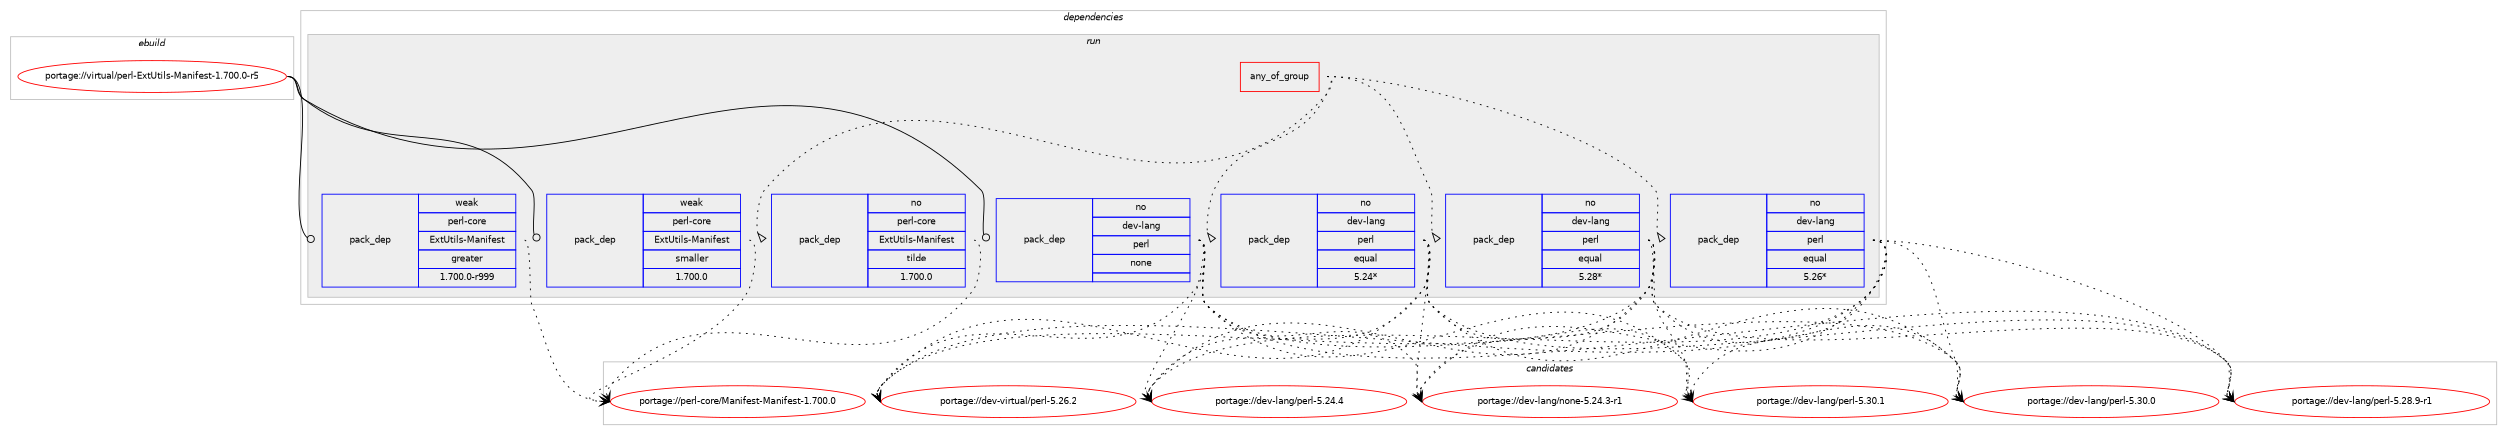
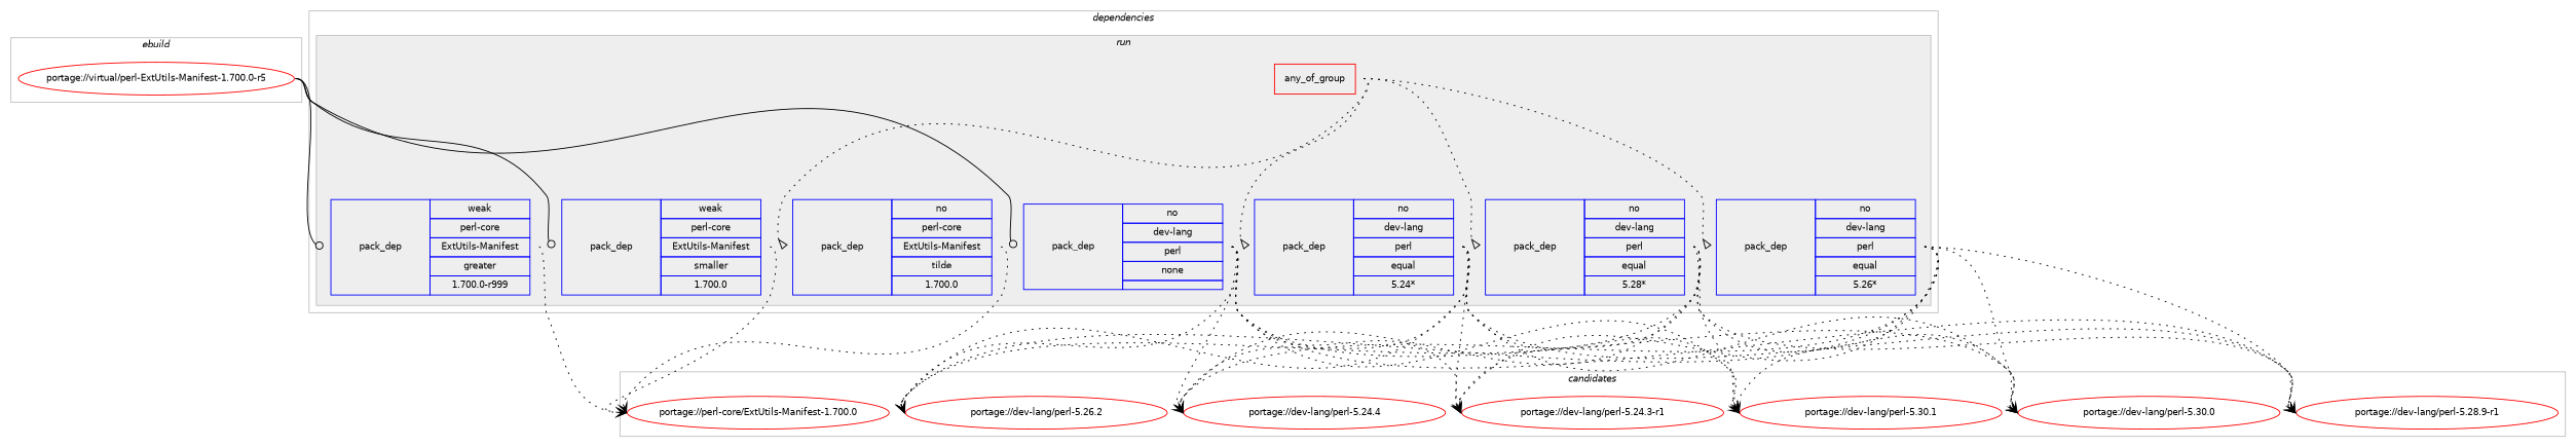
  digraph {
    compound=true
    concentrate=true
    fontname=Helvetica
    fontsize=10
    newrank=true
    rankdir=TB
    ranksep=1.5
    node [color=red fontname=Helvetica fontsize=10]
    edge [arrowhead=vee headport=w style=dotted tailport=e weight=100]
    n1 [label="portage://virtual/perl-ExtUtils-Manifest-1.700.0-r5" width=4]
    n2 [color=blue label=<<TABLE BORDER="0" CELLBORDER="1" CELLSPACING="0" CELLPADDING="4" WIDTH="220"><TR><TD ROWSPAN="6" CELLPADDING="30">pack_dep</TD></TR><TR><TD WIDTH="110">no</TD></TR><TR><TD>dev-lang</TD></TR><TR><TD>perl</TD></TR><TR><TD>equal</TD></TR><TR><TD>5.28*</TD></TR></TABLE>> shape=none]
    n3 [color=blue label=<<TABLE BORDER="0" CELLBORDER="1" CELLSPACING="0" CELLPADDING="4" WIDTH="220"><TR><TD ROWSPAN="6" CELLPADDING="30">pack_dep</TD></TR><TR><TD WIDTH="110">no</TD></TR><TR><TD>dev-lang</TD></TR><TR><TD>perl</TD></TR><TR><TD>equal</TD></TR><TR><TD>5.26*</TD></TR></TABLE>> shape=none]
    n4 [color=blue label=<<TABLE BORDER="0" CELLBORDER="1" CELLSPACING="0" CELLPADDING="4" WIDTH="220"><TR><TD ROWSPAN="6" CELLPADDING="30">pack_dep</TD></TR><TR><TD WIDTH="110">no</TD></TR><TR><TD>dev-lang</TD></TR><TR><TD>perl</TD></TR><TR><TD>equal</TD></TR><TR><TD>5.24*</TD></TR></TABLE>> shape=none]
    n5 [color=blue label=<<TABLE BORDER="0" CELLBORDER="1" CELLSPACING="0" CELLPADDING="4" WIDTH="220"><TR><TD ROWSPAN="6" CELLPADDING="30">pack_dep</TD></TR><TR><TD WIDTH="110">no</TD></TR><TR><TD>perl-core</TD></TR><TR><TD>ExtUtils-Manifest</TD></TR><TR><TD>tilde</TD></TR><TR><TD>1.700.0</TD></TR></TABLE>> shape=none]
    n6 [label=<<TABLE BORDER="0" CELLBORDER="1" CELLSPACING="0" CELLPADDING="4"><TR><TD CELLPADDING="10">any_of_group</TD></TR></TABLE>> shape=none]
    n7 [color=blue label=<<TABLE BORDER="0" CELLBORDER="1" CELLSPACING="0" CELLPADDING="4" WIDTH="220"><TR><TD ROWSPAN="6" CELLPADDING="30">pack_dep</TD></TR><TR><TD WIDTH="110">no</TD></TR><TR><TD>dev-lang</TD></TR><TR><TD>perl</TD></TR><TR><TD>none</TD></TR><TR><TD></TD></TR></TABLE>> shape=none]
    n8 [color=blue label=<<TABLE BORDER="0" CELLBORDER="1" CELLSPACING="0" CELLPADDING="4" WIDTH="220"><TR><TD ROWSPAN="6" CELLPADDING="30">pack_dep</TD></TR><TR><TD WIDTH="110">weak</TD></TR><TR><TD>perl-core</TD></TR><TR><TD>ExtUtils-Manifest</TD></TR><TR><TD>greater</TD></TR><TR><TD>1.700.0-r999</TD></TR></TABLE>> shape=none]
    n9 [color=blue label=<<TABLE BORDER="0" CELLBORDER="1" CELLSPACING="0" CELLPADDING="4" WIDTH="220"><TR><TD ROWSPAN="6" CELLPADDING="30">pack_dep</TD></TR><TR><TD WIDTH="110">weak</TD></TR><TR><TD>perl-core</TD></TR><TR><TD>ExtUtils-Manifest</TD></TR><TR><TD>smaller</TD></TR><TR><TD>1.700.0</TD></TR></TABLE>> shape=none]
-   n10 [label="portage://dev-lang/none-5.24.3-r1" width=4]
+   n10 [label="portage://dev-lang/perl-5.24.3-r1" width=4]
    n11 [label="portage://dev-lang/perl-5.24.4" width=4]
-   n12 [label="portage://dev-virtual/perl-5.26.2" width=4]
+   n12 [label="portage://dev-lang/perl-5.26.2" width=4]
    n13 [label="portage://dev-lang/perl-5.28.9-r1" width=4]
    n14 [label="portage://dev-lang/perl-5.30.0" width=4]
    n15 [label="portage://dev-lang/perl-5.30.1" width=4]
-   n16 [label="portage://perl-core/Manifest-Manifest-1.700.0" width=4]
+   n16 [label="portage://perl-core/ExtUtils-Manifest-1.700.0" width=4]
    subgraph cluster_1 {
      color=gray
      label=<<i>ebuild</i>>
      rank=same
      n1
    }
    subgraph cluster_2 {
      color=gray
      label=<<i>dependencies</i>>
      subgraph cluster_3 {
        color=gray
        fillcolor="#eeeeee"
        label=<<i>compile</i>>
        style=filled
      }
      subgraph cluster_4 {
        color=gray
        fillcolor="#eeeeee"
        label=<<i>compile and run</i>>
        style=filled
      }
      subgraph cluster_5 {
        color=gray
        fillcolor="#eeeeee"
        label=<<i>run</i>>
        style=filled
        subgraph sub_6 {
          color=gray
          fillcolor="#eeeeee"
          label=<<i>run</i>>
          style=filled
          n6
          subgraph sub_7 {
            color=gray
            fillcolor="#eeeeee"
            label=<<i>run</i>>
            style=filled
            n2
          }
          subgraph sub_8 {
            color=gray
            fillcolor="#eeeeee"
            label=<<i>run</i>>
            style=filled
            n3
          }
          subgraph sub_9 {
            color=gray
            fillcolor="#eeeeee"
            label=<<i>run</i>>
            style=filled
            n4
          }
          subgraph sub_10 {
            color=gray
            fillcolor="#eeeeee"
            label=<<i>run</i>>
            style=filled
            n5
          }
        }
        subgraph sub_11 {
          color=gray
          fillcolor="#eeeeee"
          label=<<i>run</i>>
          style=filled
          n7
        }
        subgraph sub_12 {
          color=gray
          fillcolor="#eeeeee"
          label=<<i>run</i>>
          style=filled
          n8
        }
        subgraph sub_13 {
          color=gray
          fillcolor="#eeeeee"
          label=<<i>run</i>>
          style=filled
          n9
        }
      }
    }
    subgraph cluster_14 {
      color=gray
      label=<<i>candidates</i>>
      rank=same
      subgraph sub_15 {
        color=black
        label=<<i>candidates</i>>
        nodesep=1
        rank=same
        n10
        n11
        n12
        n13
        n14
        n15
      }
      subgraph sub_16 {
        color=black
        label=<<i>candidates</i>>
        nodesep=1
        rank=same
        n10
        n11
        n12
        n13
        n14
        n15
      }
      subgraph sub_17 {
        color=black
        label=<<i>candidates</i>>
        nodesep=1
        rank=same
        n10
        n11
        n12
        n13
        n14
        n15
      }
      subgraph sub_18 {
        color=black
        label=<<i>candidates</i>>
        nodesep=1
        rank=same
        n16
      }
      subgraph sub_19 {
        color=black
        label=<<i>candidates</i>>
        nodesep=1
        rank=same
        n10
        n11
        n12
        n13
        n14
        n15
      }
      subgraph sub_20 {
        color=black
        label=<<i>candidates</i>>
        nodesep=1
        rank=same
        n16
      }
      subgraph sub_21 {
        color=black
        label=<<i>candidates</i>>
        nodesep=1
        rank=same
        n16
      }
    }
    n1 -> n7 [arrowhead=odot style=solid weight=20]
    n1 -> n8 [arrowhead=odot style=solid weight=20]
    n1 -> n9 [arrowhead=odot style=solid weight=20]
    n2 -> n10
    n2 -> n11
    n2 -> n12
    n2 -> n13
    n2 -> n14
    n2 -> n15
    n3 -> n10
    n3 -> n11
    n3 -> n12
    n3 -> n13
    n3 -> n14
    n3 -> n15
    n4 -> n10
    n4 -> n11
    n4 -> n12
    n4 -> n13
    n4 -> n14
    n4 -> n15
    n5 -> n16
    n6 -> n2 [arrowhead=oinv weight=20]
    n6 -> n3 [arrowhead=oinv weight=20]
    n6 -> n4 [arrowhead=oinv weight=20]
    n6 -> n5 [arrowhead=oinv weight=20]
    n7 -> n10
    n7 -> n11
    n7 -> n12
    n7 -> n13
    n7 -> n14
    n7 -> n15
    n8 -> n16
    n9 -> n16
  }
